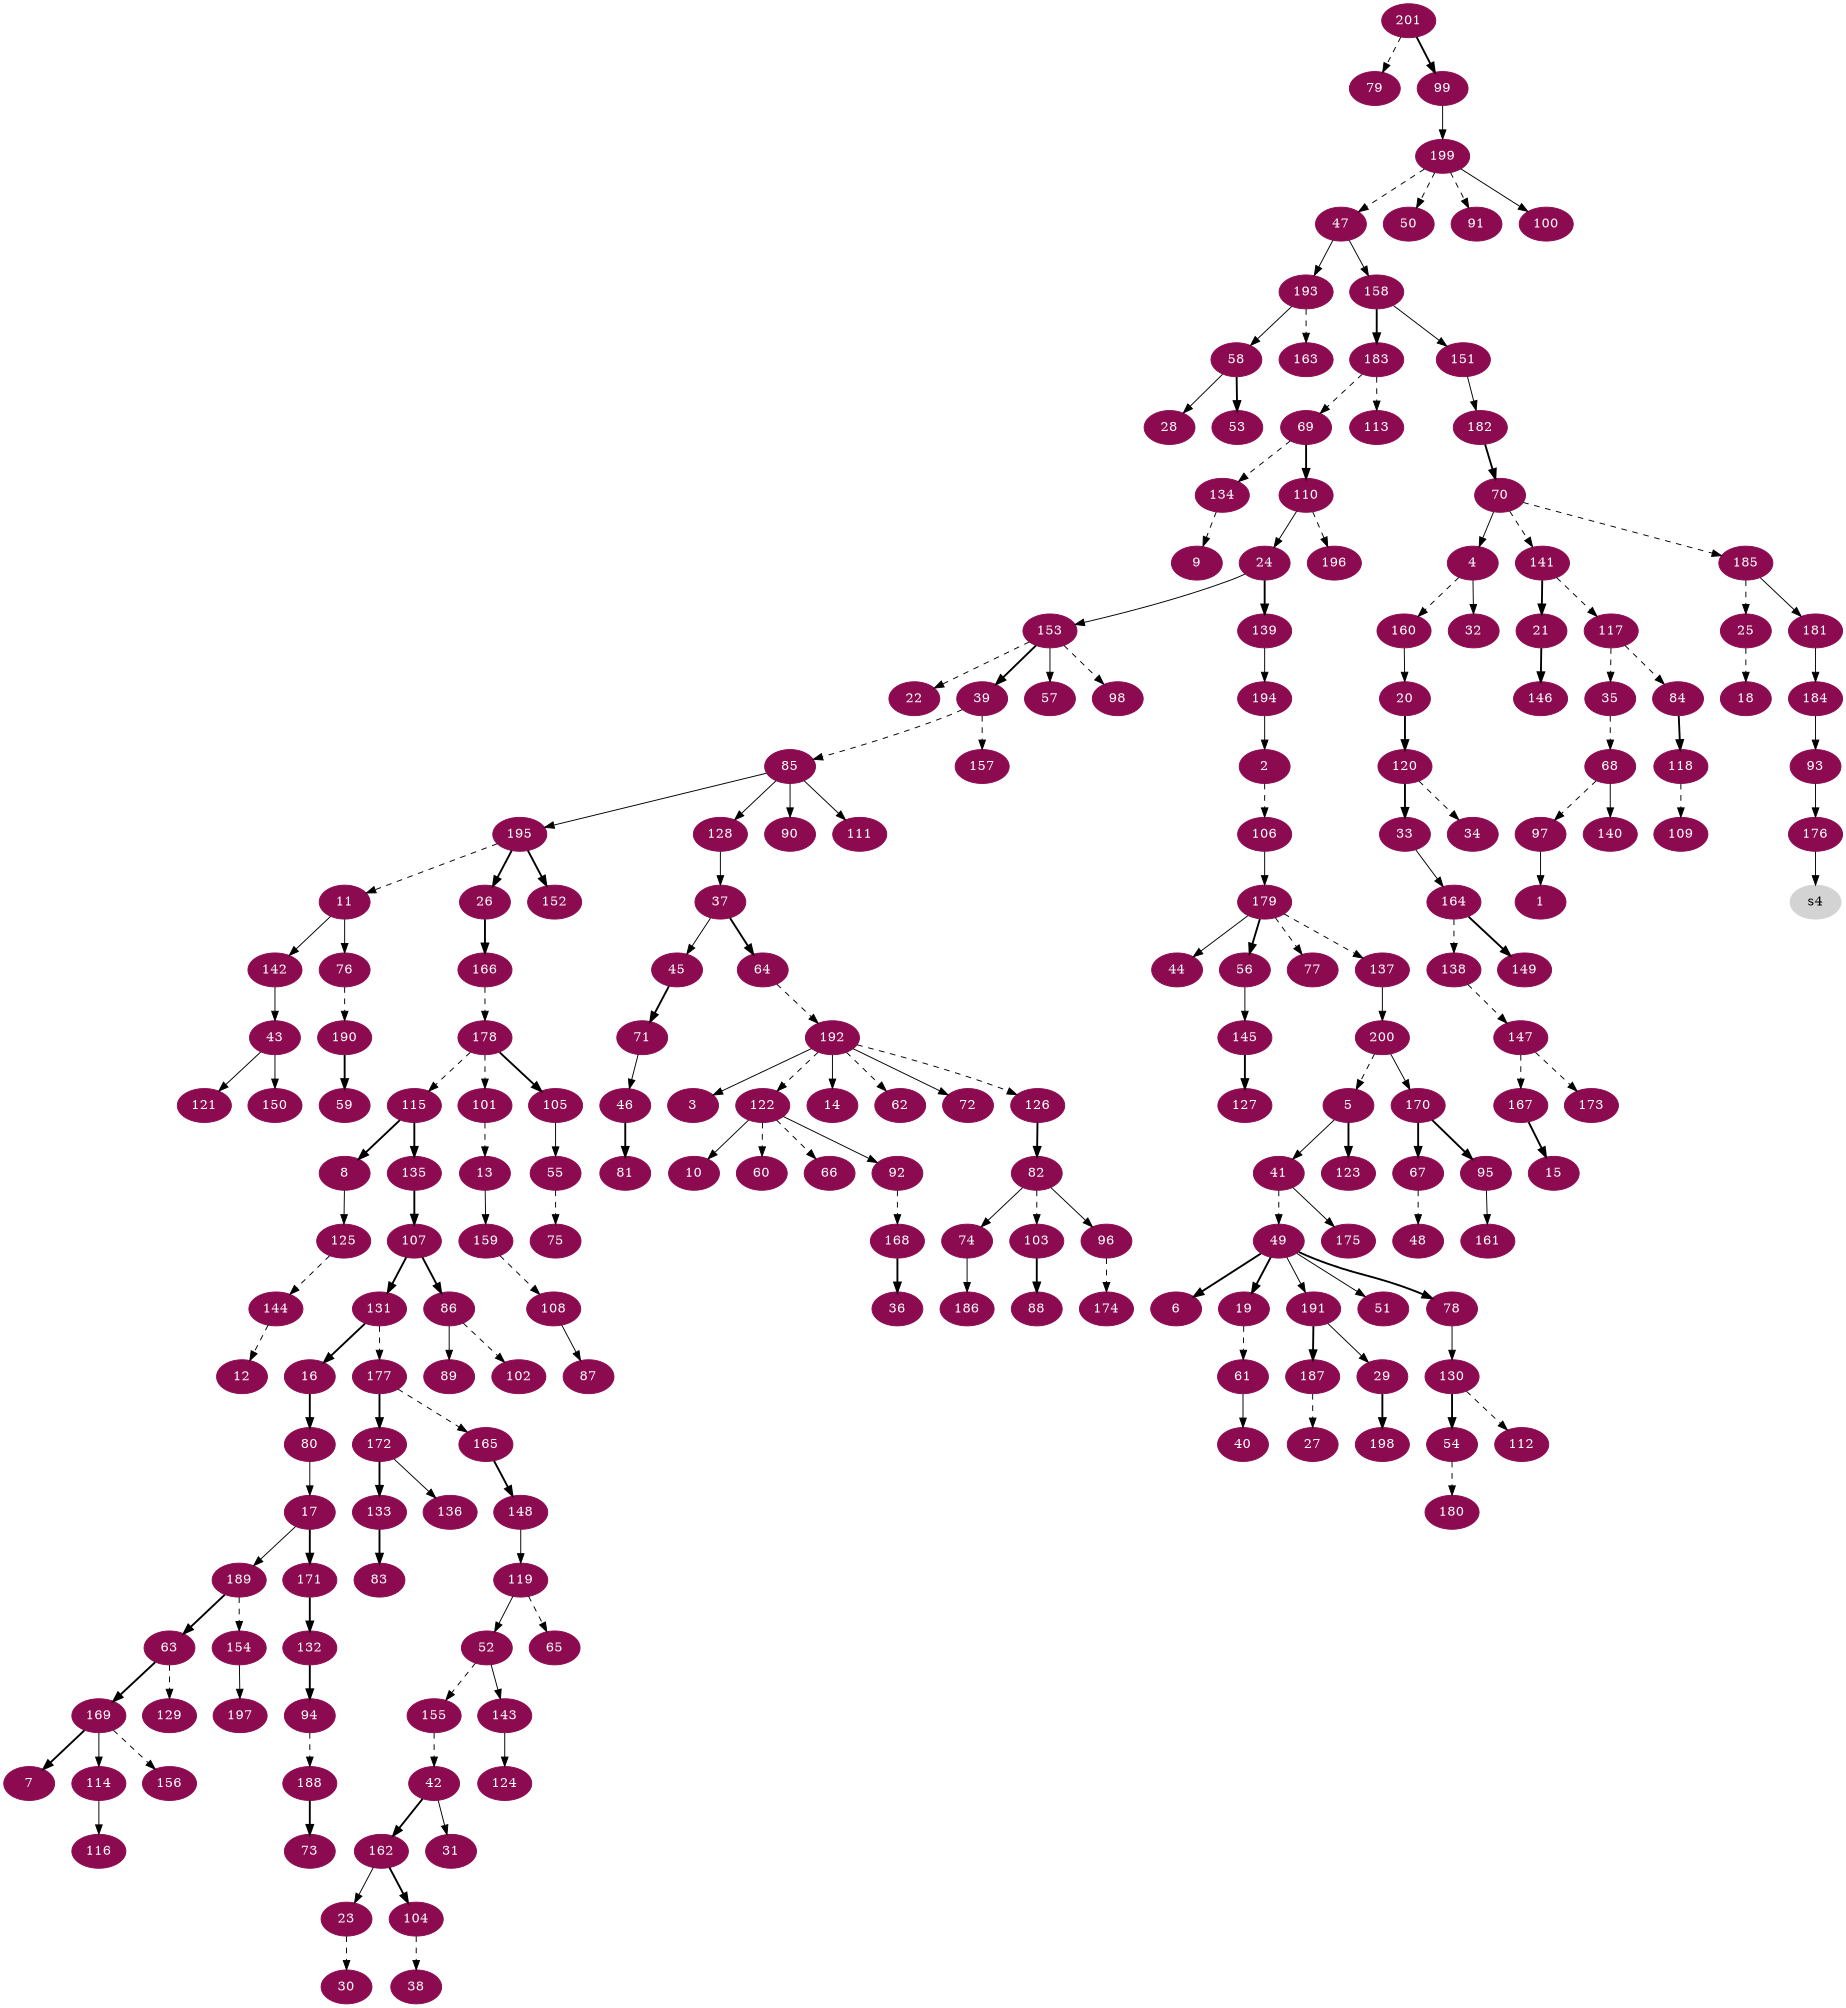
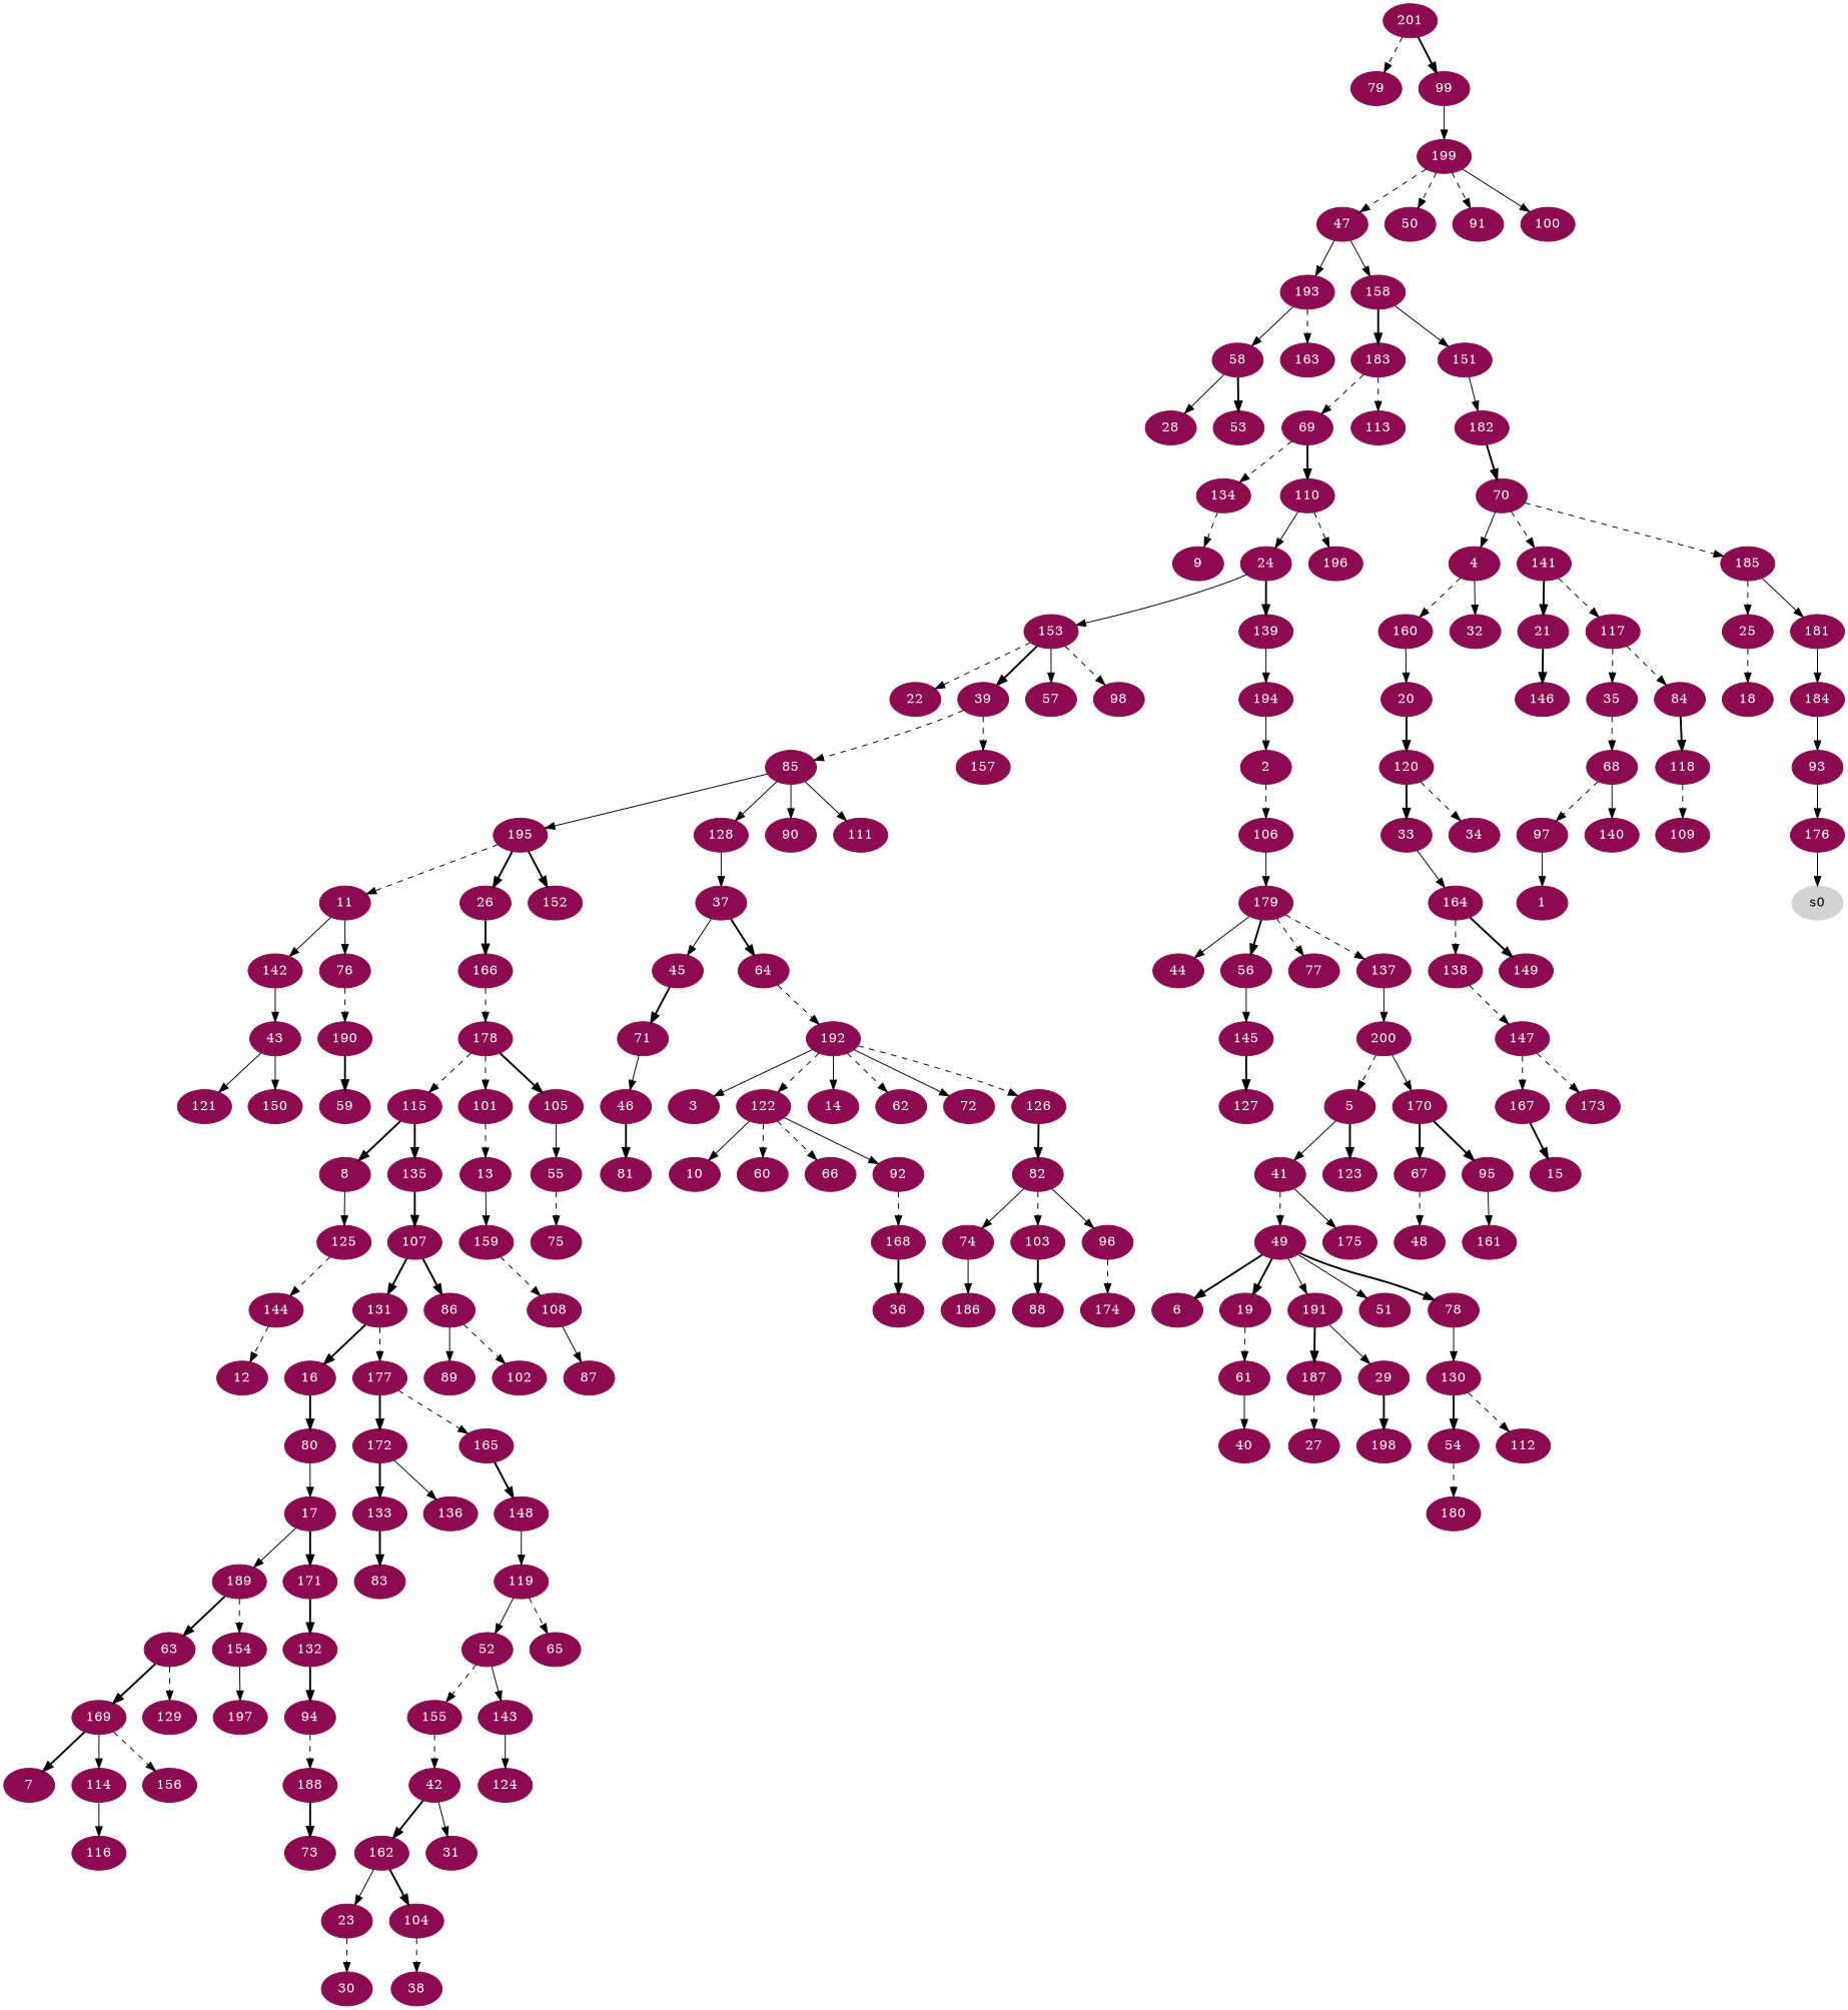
  digraph {
    node [color=deeppink4 fontcolor=white style=filled]
    edge [style=solid]
    97
    1
    194
    2
    106
    192
    3
    122
    14
    62
    72
    126
    70
    4
    141
    185
    160
    32
    200
    5
    170
    41
    123
    49
    6
    19
    191
    51
    78
    169
    7
    114
    156
    115
    8
    135
    125
    134
    9
    10
    60
    66
    92
    195
    11
    26
    152
    142
    76
    144
    12
    101
    13
    159
    167
    15
    131
    16
    177
    80
    17
    189
    171
    25
    18
    61
    20
    120
    21
    117
    146
    153
    22
    39
    57
    98
    162
    23
    104
    30
    110
    24
    196
    139
    181
    166
    187
    27
    58
    28
    53
    29
    198
    42
    31
    33
    34
    164
    35
    84
    68
    168
    36
    128
    37
    45
    64
    38
    85
    157
    40
    175
    155
    43
    121
    150
    179
    44
    56
    77
    137
    71
    46
    81
    199
    47
    50
    91
    100
    193
    158
    67
    48
    119
    52
    65
    143
    130
    54
    112
    180
    105
    55
    75
    145
    163
    190
    59
    63
    154
    129
    95
    140
    183
    69
    113
    182
    188
    73
    82
    74
    103
    96
    186
    201
    79
    99
    133
    83
    118
    90
    111
    107
    86
    89
    102
    108
    87
    88
    184
    93
    176
    132
    94
    161
    174
    178
    109
    116
    148
    124
    127
    172
    136
    138
    149
    147
    173
    165
    151
    197
-   s0 [color=lightgrey fontcolor=black label=s4]
+   s0 [color=lightgrey fontcolor=black]
    97 -> 1
    194 -> 2
    2 -> 106 [style=dashed]
    106 -> 179
    192 -> 3
    192 -> 122 [style=dashed]
    192 -> 14
    192 -> 62 [style=dashed]
    192 -> 72
    192 -> 126 [style=dashed]
    122 -> 10
    122 -> 60 [style=dashed]
    122 -> 66 [style=dashed]
    122 -> 92
    126 -> 82 [style=bold]
    70 -> 4
    70 -> 141 [style=dashed]
    70 -> 185 [style=dashed]
    4 -> 160 [style=dashed]
    4 -> 32
    141 -> 21 [style=bold]
    141 -> 117 [style=dashed]
    185 -> 25 [style=dashed]
    185 -> 181
    160 -> 20
    200 -> 5 [style=dashed]
    200 -> 170
    5 -> 41
    5 -> 123 [style=bold]
    170 -> 67 [style=bold]
    170 -> 95 [style=bold]
    41 -> 49 [style=dashed]
    41 -> 175
    49 -> 6 [style=bold]
    49 -> 19 [style=bold]
    49 -> 191
    49 -> 51
    49 -> 78 [style=bold]
    19 -> 61 [style=dashed]
    191 -> 187 [style=bold]
    191 -> 29
    78 -> 130
    169 -> 7 [style=bold]
    169 -> 114
    169 -> 156 [style=dashed]
    114 -> 116
    115 -> 8 [style=bold]
    115 -> 135 [style=bold]
    8 -> 125
    135 -> 107 [style=bold]
    125 -> 144 [style=dashed]
    134 -> 9 [style=dashed]
    92 -> 168 [style=dashed]
    195 -> 11 [style=dashed]
    195 -> 26 [style=bold]
    195 -> 152 [style=bold]
    11 -> 142
    11 -> 76
    26 -> 166 [style=bold]
    142 -> 43
    76 -> 190 [style=dashed]
    144 -> 12 [style=dashed]
    101 -> 13 [style=dashed]
    13 -> 159
    159 -> 108 [style=dashed]
    167 -> 15 [style=bold]
    131 -> 16 [style=bold]
    131 -> 177 [style=dashed]
    16 -> 80 [style=bold]
    177 -> 172 [style=bold]
    177 -> 165 [style=dashed]
    80 -> 17
    17 -> 189
    17 -> 171 [style=bold]
    189 -> 63 [style=bold]
    189 -> 154 [style=dashed]
    171 -> 132 [style=bold]
    25 -> 18 [style=dashed]
    61 -> 40
    20 -> 120 [style=bold]
    120 -> 33 [style=bold]
    120 -> 34 [style=dashed]
    21 -> 146 [style=bold]
    117 -> 35 [style=dashed]
    117 -> 84 [style=dashed]
    153 -> 22 [style=dashed]
    153 -> 39 [style=bold]
    153 -> 57
    153 -> 98 [style=dashed]
    39 -> 85 [style=dashed]
    39 -> 157 [style=dashed]
    162 -> 23
    162 -> 104 [style=bold]
    23 -> 30 [style=dashed]
    104 -> 38 [style=dashed]
    110 -> 24
    110 -> 196 [style=dashed]
    24 -> 153
    24 -> 139 [style=bold]
    139 -> 194
    181 -> 184
    166 -> 178 [style=dashed]
    187 -> 27 [style=dashed]
    58 -> 28
    58 -> 53 [style=bold]
    29 -> 198 [style=bold]
    42 -> 162 [style=bold]
    42 -> 31
    33 -> 164
    164 -> 138 [style=dashed]
    164 -> 149 [style=bold]
    35 -> 68 [style=dashed]
    84 -> 118 [style=bold]
    68 -> 97 [style=dashed]
    68 -> 140
    168 -> 36 [style=bold]
    128 -> 37
    37 -> 45
    37 -> 64 [style=bold]
    45 -> 71 [style=bold]
    64 -> 192 [style=dashed]
    85 -> 195
    85 -> 128
    85 -> 90
    85 -> 111
    155 -> 42 [style=dashed]
    43 -> 121
    43 -> 150
    179 -> 44
    179 -> 56 [style=bold]
    179 -> 77 [style=dashed]
    179 -> 137 [style=dashed]
    56 -> 145
    137 -> 200
    71 -> 46
    46 -> 81 [style=bold]
    199 -> 47 [style=dashed]
    199 -> 50 [style=dashed]
    199 -> 91 [style=dashed]
    199 -> 100
    47 -> 193
    47 -> 158
    193 -> 58
    193 -> 163 [style=dashed]
    158 -> 183 [style=bold]
    158 -> 151
    67 -> 48 [style=dashed]
    119 -> 52
    119 -> 65 [style=dashed]
    52 -> 155 [style=dashed]
    52 -> 143
    143 -> 124
    130 -> 54 [style=bold]
    130 -> 112 [style=dashed]
    54 -> 180 [style=dashed]
    105 -> 55
    55 -> 75 [style=dashed]
    145 -> 127 [style=bold]
    190 -> 59 [style=bold]
    63 -> 169 [style=bold]
    63 -> 129 [style=dashed]
    154 -> 197
    95 -> 161
    183 -> 69 [style=dashed]
    183 -> 113 [style=dashed]
    69 -> 134 [style=dashed]
    69 -> 110 [style=bold]
    182 -> 70 [style=bold]
    188 -> 73 [style=bold]
    82 -> 74
    82 -> 103 [style=dashed]
    82 -> 96
    74 -> 186
    103 -> 88 [style=bold]
    96 -> 174 [style=dashed]
    201 -> 79 [style=dashed]
    201 -> 99 [style=bold]
    99 -> 199
    133 -> 83 [style=bold]
    118 -> 109 [style=dashed]
    107 -> 131 [style=bold]
    107 -> 86 [style=bold]
    86 -> 89
    86 -> 102 [style=dashed]
    108 -> 87
    184 -> 93
    93 -> 176
    176 -> s0
    132 -> 94 [style=bold]
    94 -> 188 [style=dashed]
    178 -> 115 [style=dashed]
    178 -> 101 [style=dashed]
    178 -> 105 [style=bold]
    148 -> 119
    172 -> 133 [style=bold]
    172 -> 136
    138 -> 147 [style=dashed]
    147 -> 167 [style=dashed]
    147 -> 173 [style=dashed]
    165 -> 148 [style=bold]
    151 -> 182
  }
